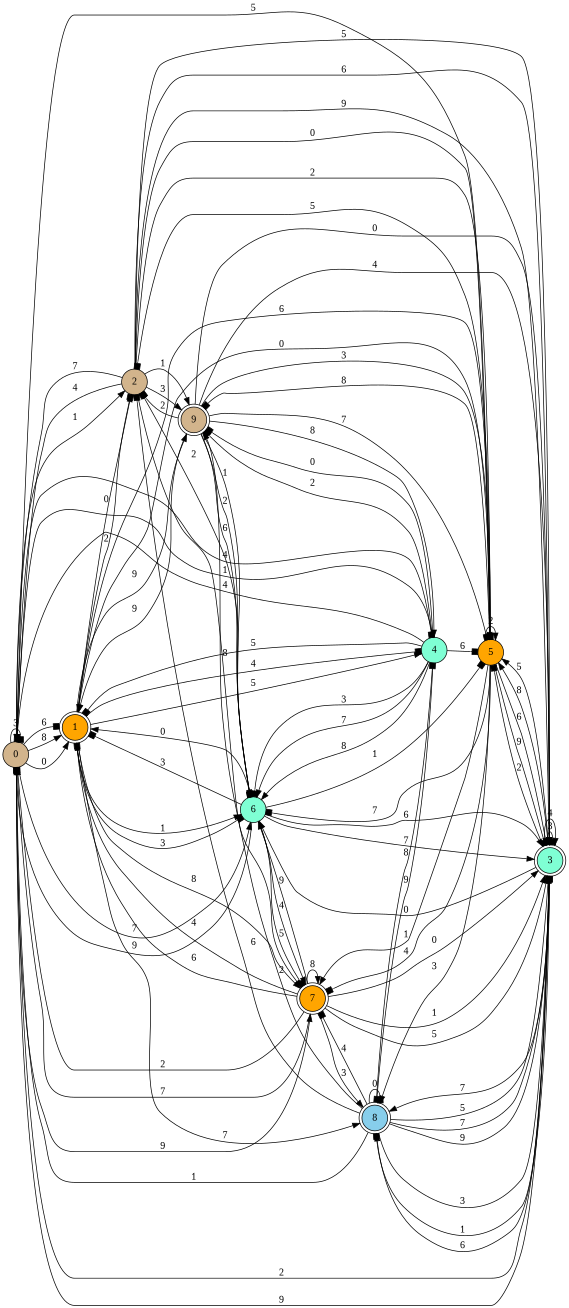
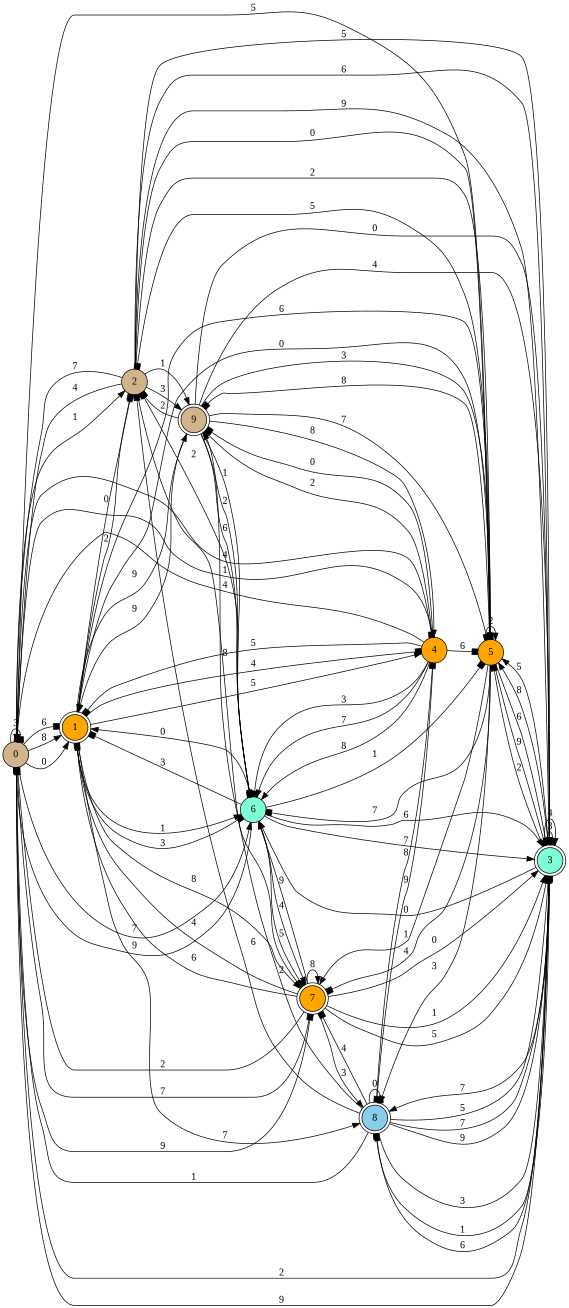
  digraph {
    fontname="Liberation Serif"
    rankdir=LR
    node [fillcolor=tan fontname="Liberation Serif" shape=circle style=filled]
    edge [arrowhead=normal fontname="Liberation Serif"]
    n1 [label=0]
    n2 [fillcolor=orange label=1 shape=doublecircle]
    n3 [label=2]
    n4 [fillcolor=aquamarine label=3 shape=doublecircle]
-   n5 [fillcolor=aquamarine label=4]
+   n5 [fillcolor=orange label=4]
    n6 [fillcolor=orange label=5]
    n7 [fillcolor=aquamarine label=6]
    n8 [fillcolor=orange label=7 shape=doublecircle]
    n9 [fillcolor=skyblue label=8 shape=doublecircle]
    n10 [label=9 shape=doublecircle]
    n1 -> n1 [arrowhead=box label=3]
    n1 -> n2 [label=0]
    n1 -> n2 [arrowhead=box label=6]
    n1 -> n2 [label=8]
    n1 -> n3 [label=1]
    n1 -> n4 [arrowhead=box label=2]
    n1 -> n5 [arrowhead=box label=4]
    n1 -> n6 [label=5]
    n1 -> n7 [label=7]
-   n1 -> n8 [label=9]
+   n1 -> n8 [arrowhead=box label=9]
    n2 -> n3 [label=0]
    n2 -> n3 [arrowhead=box label=2]
    n2 -> n5 [arrowhead=box label=4]
    n2 -> n5 [label=5]
    n2 -> n6 [arrowhead=box label=6]
    n2 -> n7 [label=1]
    n2 -> n7 [arrowhead=box label=3]
    n2 -> n8 [label=8]
    n2 -> n9 [label=7]
    n2 -> n10 [label=9]
    n3 -> n1 [arrowhead=box label=4]
    n3 -> n1 [label=7]
    n3 -> n4 [arrowhead=box label=5]
    n3 -> n4 [label=6]
    n3 -> n4 [label=9]
    n3 -> n6 [arrowhead=box label=0]
    n3 -> n6 [arrowhead=box label=2]
    n3 -> n8 [label=8]
    n3 -> n10 [label=1]
    n3 -> n10 [label=3]
    n4 -> n1 [label=9]
    n4 -> n4 [arrowhead=box label=3]
    n4 -> n4 [label=4]
    n4 -> n6 [arrowhead=box label=2]
    n4 -> n6 [label=5]
    n4 -> n6 [label=8]
    n4 -> n7 [label=0]
    n4 -> n9 [arrowhead=box label=1]
    n4 -> n9 [label=6]
    n4 -> n9 [label=7]
    n5 -> n1 [label=1]
    n5 -> n1 [label=4]
    n5 -> n2 [arrowhead=box label=5]
    n5 -> n6 [arrowhead=box label=6]
    n5 -> n7 [arrowhead=box label=3]
    n5 -> n7 [label=7]
    n5 -> n7 [label=8]
    n5 -> n9 [arrowhead=box label=9]
    n5 -> n10 [arrowhead=box label=0]
    n5 -> n10 [arrowhead=box label=2]
    n6 -> n2 [label=0]
    n6 -> n3 [arrowhead=box label=5]
    n6 -> n4 [label=6]
    n6 -> n4 [arrowhead=box label=9]
    n6 -> n6 [label=2]
    n6 -> n7 [arrowhead=box label=7]
    n6 -> n8 [label=1]
    n6 -> n8 [arrowhead=box label=4]
    n6 -> n9 [label=3]
    n6 -> n10 [arrowhead=box label=8]
    n7 -> n1 [arrowhead=box label=9]
    n7 -> n2 [label=0]
    n7 -> n2 [arrowhead=box label=3]
    n7 -> n3 [arrowhead=box label=2]
    n7 -> n4 [label=6]
    n7 -> n4 [label=7]
    n7 -> n6 [arrowhead=box label=1]
    n7 -> n8 [label=4]
    n7 -> n8 [arrowhead=box label=5]
    n8 -> n1 [label=2]
    n8 -> n1 [arrowhead=box label=7]
    n8 -> n2 [label=4]
    n8 -> n2 [arrowhead=box label=6]
    n8 -> n4 [label=0]
    n8 -> n4 [label=1]
    n8 -> n4 [label=5]
    n8 -> n7 [label=9]
    n8 -> n8 [label=8]
    n8 -> n9 [label=3]
    n9 -> n1 [arrowhead=box label=1]
    n9 -> n3 [arrowhead=box label=6]
    n9 -> n4 [label=3]
    n9 -> n4 [arrowhead=box label=5]
    n9 -> n4 [arrowhead=box label=7]
    n9 -> n4 [arrowhead=box label=9]
    n9 -> n5 [arrowhead=box label=8]
    n9 -> n8 [arrowhead=box label=4]
    n9 -> n9 [arrowhead=box label=0]
    n9 -> n10 [label=2]
    n10 -> n2 [label=9]
    n10 -> n3 [arrowhead=box label=2]
    n10 -> n4 [label=0]
    n10 -> n4 [label=4]
    n10 -> n5 [label=8]
    n10 -> n6 [arrowhead=box label=3]
    n10 -> n6 [arrowhead=box label=7]
    n10 -> n7 [arrowhead=box label=1]
    n10 -> n7 [arrowhead=box label=2]
    n10 -> n7 [label=6]
  }
